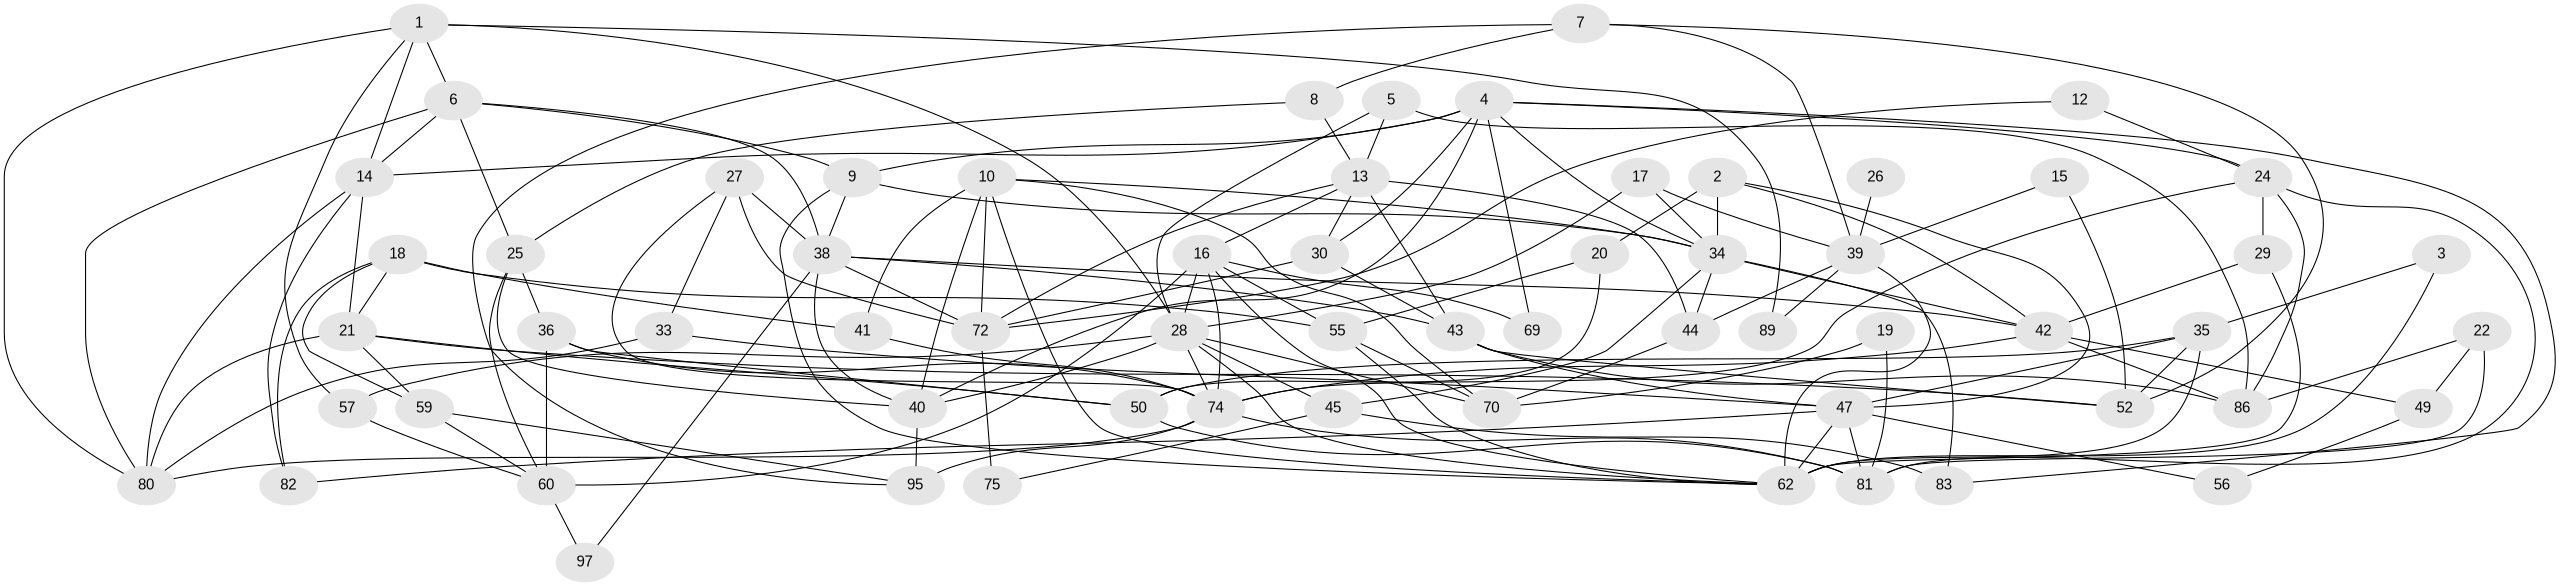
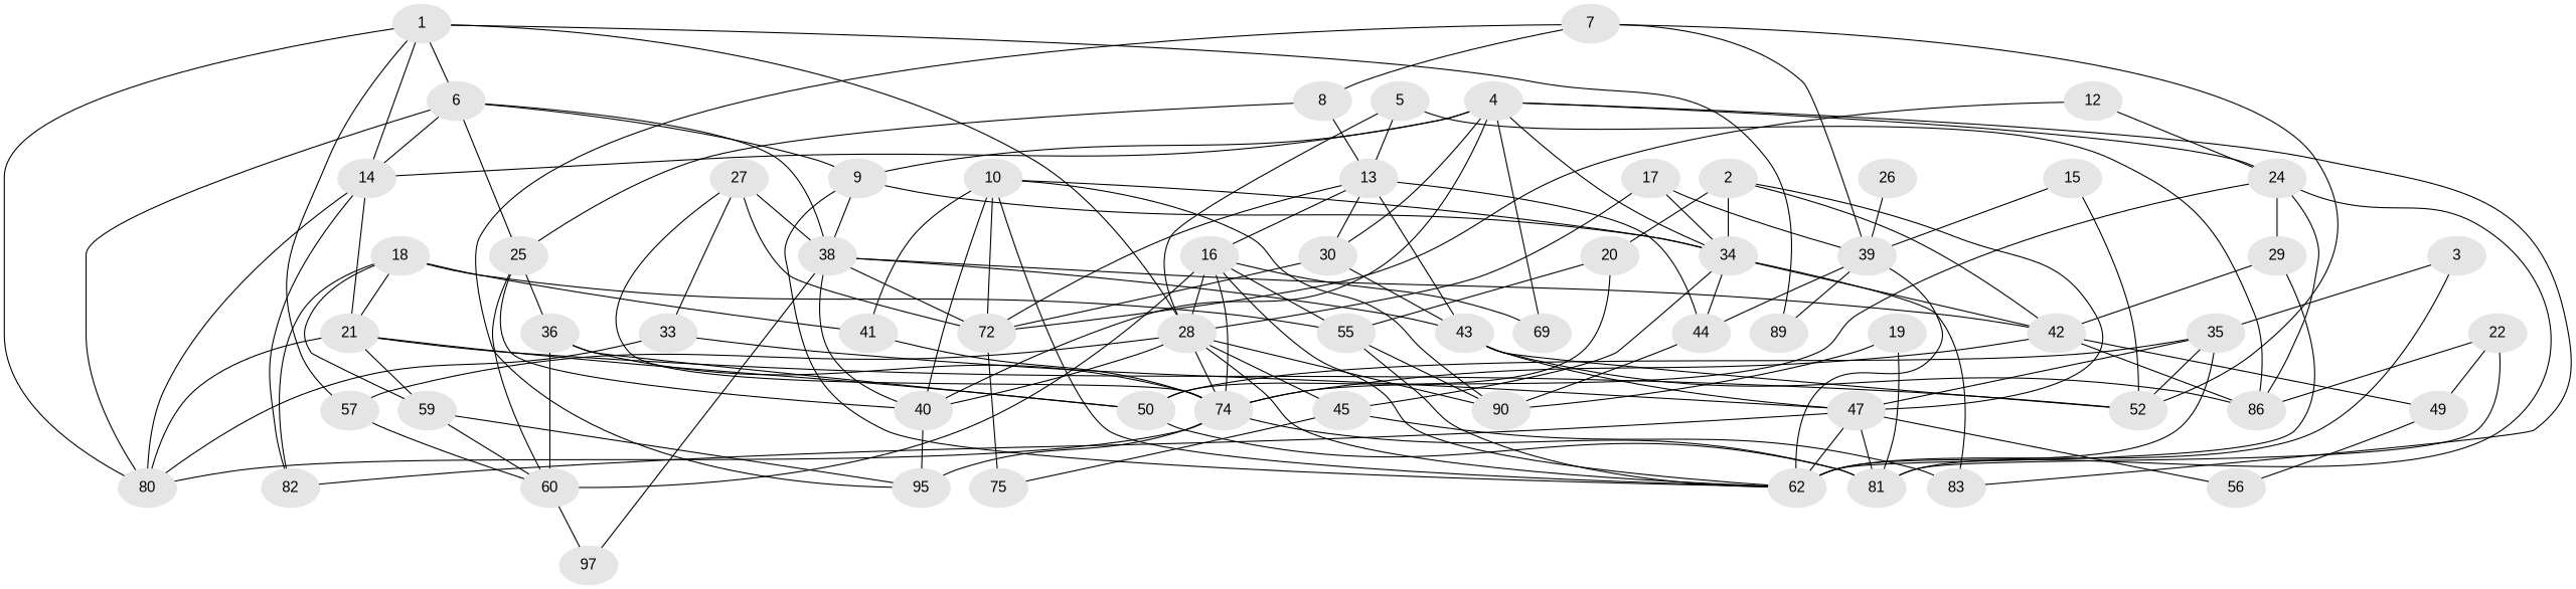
  graph {
    fontname="Liberation Sans"
    node [color=gray90 fontname="Liberation Sans" style=filled]
    edge [fontname="Liberation Sans"]
    1 [super="+67"]
    6 [super="+23"]
    14 [super="+79"]
    28 [super="+64"]
    57
    80 [super="+92"]
    89
    9
    25 [super="+58"]
    38 [super="+51"]
    21 [super="+88"]
    82
    62 [super="+70"]
    40 [super="+46"]
-   90 [super="+91" label=70]
+   90 [super="+91"]
    74 [super="+78"]
    45 [super="+77"]
    60 [super="+76"]
    2 [super="+11"]
    20
    34 [super="+37"]
    42 [super="+73"]
    47 [super="+66"]
    55
    50
    83
    44
    86 [super="+99"]
    49 [super="+71"]
    81 [super="+87"]
    56
    35 [super="+54"]
    52 [super="+65"]
    3
    4 [super="+31"]
    24 [super="+68"]
    30
    69
    29
    72 [super="+84"]
    43 [super="+93"]
    95 [super="+98"]
    13 [super="+32"]
    16 [super="+61"]
    5
    36 [super="+85"]
    97
    7 [super="+63"]
    8 [super="+48"]
    39 [super="+53"]
    10
    41
    75
    12
    59
    15
    17
    18 [super="+96"]
    19
    22
    26
    27 [super="+94"]
    33
    1 -- 6
    1 -- 14
    1 -- 28
    1 -- 57
    1 -- 80
    1 -- 89
    6 -- 14
    6 -- 80
    6 -- 9
    6 -- 25
    6 -- 38
    14 -- 80
    14 -- 21
    14 -- 82
    28 -- 57
    28 -- 62
    28 -- 40
    28 -- 90
    28 -- 74
    28 -- 45
    57 -- 60
    9 -- 38
    9 -- 62
    9 -- 34
    25 -- 40
    25 -- 60
    25 -- 36
    38 -- 40
    38 -- 42
    38 -- 72
    38 -- 43
    38 -- 97
    21 -- 80
    21 -- 50
    21 -- 52
    21 -- 59
    40 -- 95
    74 -- 80
    74 -- 81
    74 -- 95
    45 -- 83
    45 -- 75
    60 -- 97
    2 -- 20
    2 -- 34
    2 -- 42
    2 -- 47
    20 -- 55
    20 -- 50
    34 -- 45
    34 -- 42
    34 -- 83
    34 -- 44
    42 -- 74
    42 -- 86
    42 -- 49 [weight=2]
    47 -- 82
    47 -- 62
    47 -- 81
    47 -- 56
    55 -- 62
    55 -- 90
    50 -- 81
    44 -- 90
    49 -- 56
    35 -- 62 [weight=2]
    35 -- 47
    35 -- 50
    35 -- 52
    3 -- 62
    3 -- 35
    4 -- 14
    4 -- 9
    4 -- 40
    4 -- 34
    4 -- 83
    4 -- 24
    4 -- 30
    4 -- 69
    24 -- 74
    24 -- 86
    24 -- 81
    24 -- 29
    30 -- 72
    30 -- 43
    29 -- 62
    29 -- 42
    72 -- 75
    43 -- 47
    43 -- 86
    43 -- 52
    13 -- 44
    13 -- 30
    13 -- 72
    13 -- 43 [weight=3]
    13 -- 16
    16 -- 28
    16 -- 62
    16 -- 74
    16 -- 60
    16 -- 55
    16 -- 69
    5 -- 28
    5 -- 86
    5 -- 13
    36 -- 74
    36 -- 60 [weight=2]
    36 -- 50
    7 -- 52
    7 -- 95
    7 -- 8
    7 -- 39
    8 -- 25
    8 -- 13
    39 -- 89
    39 -- 62
    39 -- 44
    10 -- 62
    10 -- 40
    10 -- 90
    10 -- 34
    10 -- 72
    10 -- 41
    41 -- 74
    12 -- 24
    12 -- 72
    59 -- 60
    59 -- 95
    15 -- 52
    15 -- 39
    17 -- 28
    17 -- 34
    17 -- 39
    18 -- 21
    18 -- 82
    18 -- 55
    18 -- 41
    18 -- 59
    19 -- 90
    19 -- 81
    22 -- 86
    22 -- 49
    22 -- 81
    26 -- 39 [weight=2]
    27 -- 38
    27 -- 74
    27 -- 72 [weight=2]
    27 -- 33
    33 -- 80
    33 -- 47
  }
